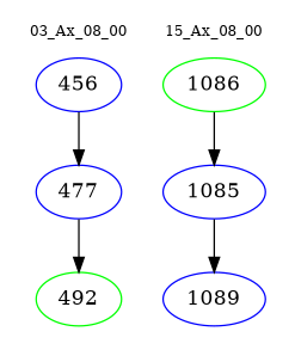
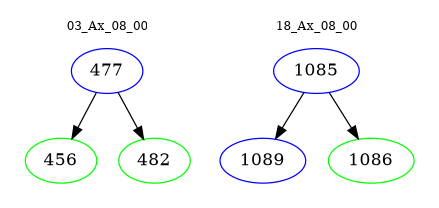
  digraph {
    node [color=blue]
    edge [color=black]
    n1 [label=477]
-   n2 [label=456]
-   n3 [color=green label=492]
+   n2 [color=green label=456]
+   n3 [color=green label=482]
    n4 [label=1085]
    n5 [label=1089]
    n6 [color=green label=1086]
    subgraph cluster_1 {
      color=white
      fontsize=10
      label="03_Ax_08_00"
      n1
      n2
      n3
    }
    subgraph cluster_2 {
      color=white
      fontsize=10
-     label="15_Ax_08_00"
+     label="18_Ax_08_00"
      n4
      n5
      n6
    }
-   n2 -> n1
+   n1 -> n2
    n1 -> n3
    n4 -> n5
-   n6 -> n4
+   n4 -> n6
  }
